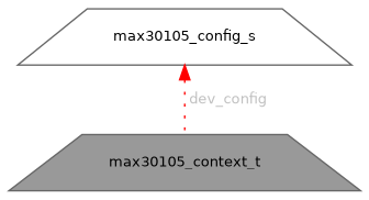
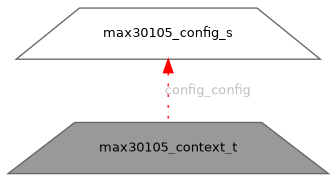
  digraph {
    node [color=gray40 fontname=Helvetica fontsize=10 shape=trapezium style=filled]
    n1 [fillcolor=grey60 fontcolor=black height=0.2 label=max30105_context_t width=0.4]
    n2 [fillcolor=white height=0.2 label=max30105_config_s width=0.4]
-   n2 -> n1 [color=red dir=back fontcolor=grey fontname=Helvetica fontsize=10 label=" dev_config" labelfontname=Helvetica labelfontsize=10 style=dotted]
+   n2 -> n1 [color=red dir=back fontcolor=grey fontname=Helvetica fontsize=10 label=" config_config" labelfontname=Helvetica labelfontsize=10 style=dotted]
  }
